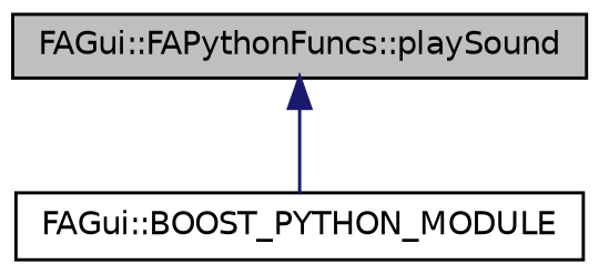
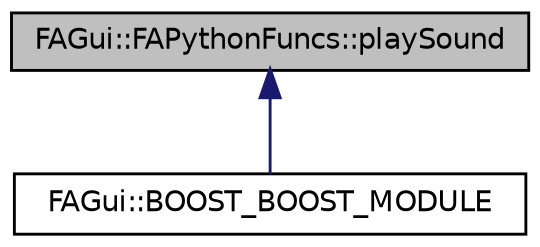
  digraph {
    rankdir=TB
    node [color=black fontname=Helvetica fontsize=10 shape=record style=filled]
    n1 [fillcolor=grey75 fontcolor=black height=0.2 label="FAGui::FAPythonFuncs::playSound" width=0.4]
-   n2 [fillcolor=white height=0.2 label="FAGui::BOOST_PYTHON_MODULE" width=0.4]
+   n2 [fillcolor=white height=0.2 label="FAGui::BOOST_BOOST_MODULE" width=0.4]
    n1 -> n2 [color=midnightblue dir=back fontname=Helvetica fontsize=10 labelfontname=Helvetica labelfontsize=10 style=solid]
  }
